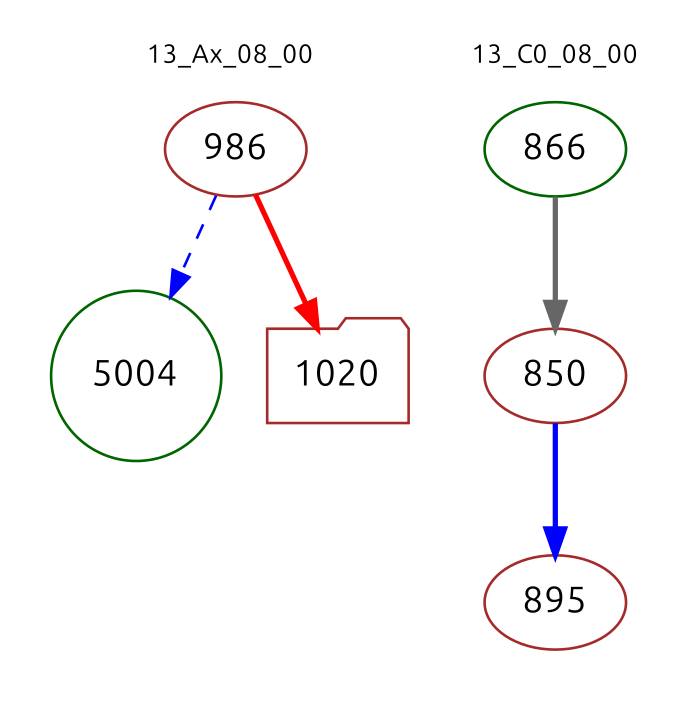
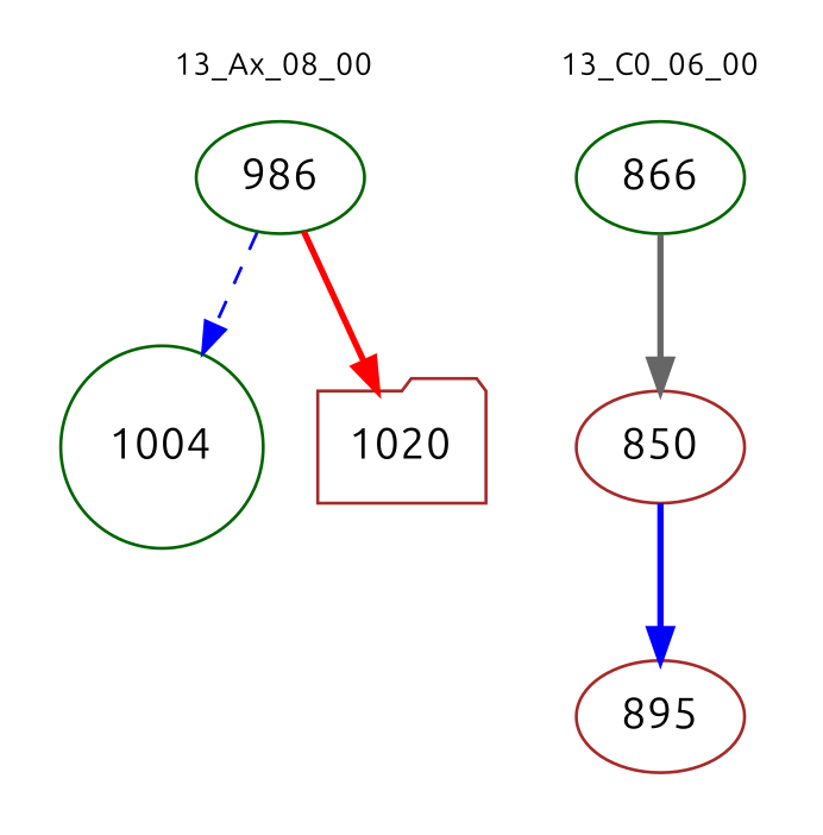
  digraph {
    fontname=Ubuntu
    node [color=darkgreen fontname=Ubuntu shape=ellipse]
    edge [color=blue fontname=Ubuntu style=bold]
-   n1 [label=5004 shape=circle]
-   n2 [color=brown label=986]
+   n1 [label=1004 shape=circle]
+   n2 [label=986]
    n3 [color=brown label=1020 shape=folder]
    n4 [label=866]
    n5 [color=brown label=850]
    n6 [color=brown label=895]
    subgraph cluster_1 {
      color=white
      fontsize=10
      label="13_Ax_08_00"
      n1
      n2
      n3
    }
    subgraph cluster_2 {
      color=white
      fontsize=10
-     label="13_C0_08_00"
+     label="13_C0_06_00"
      n4
      n5
      n6
    }
    n2 -> n1 [style=dashed]
    n2 -> n3 [color=red]
    n4 -> n5 [color=gray40]
    n5 -> n6
  }
